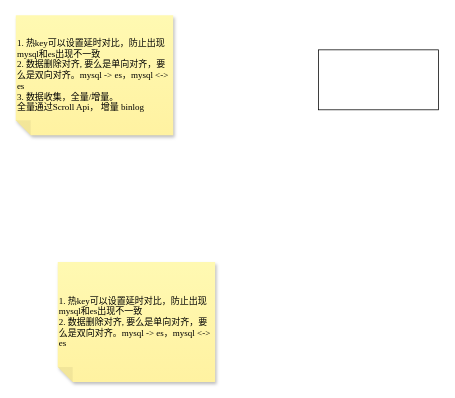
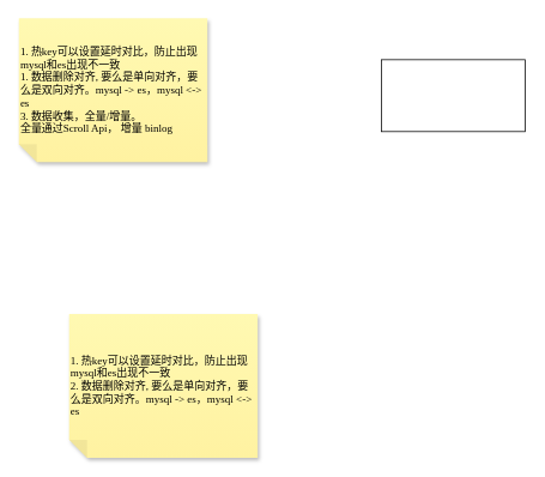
  <mxCell id="0" />
  <mxCell id="1" parent="0" />
  <mxCell id="2" value="" style="rounded=0;whiteSpace=wrap;html=1;fontFamily=Architects Daughter;fontSource=https%3A%2F%2Ffonts.googleapis.com%2Fcss%3Ffamily%3DArchitects%2BDaughter;" parent="1" vertex="1"><mxGeometry x="424" y="66" width="160" height="80" as="geometry" /></mxCell>
- <mxCell id="3" value="1. 热key可以设置延时对比，防止出现mysql和es出现不一致&lt;br&gt;2. 数据删除对齐, 要么是单向对齐，要么是双向对齐。mysql -&amp;gt; es，mysql &amp;lt;-&amp;gt; es&lt;div&gt;3. 数据收集，全量/增量。&lt;/div&gt;&lt;div&gt;全量通过Scroll Api， 增量 binlog&lt;/div&gt;" style="shape=note;whiteSpace=wrap;html=1;backgroundOutline=1;fontColor=#000000;darkOpacity=0.05;fillColor=#FFF9B2;strokeColor=none;fillStyle=solid;direction=west;gradientDirection=north;gradientColor=#FFF2A1;shadow=1;size=20;pointerEvents=1;fontFamily=Architects Daughter;fontSource=https%3A%2F%2Ffonts.googleapis.com%2Fcss%3Ffamily%3DArchitects%2BDaughter;align=left;" vertex="1" parent="1"><mxGeometry x="20" y="20" width="210" height="160" as="geometry" /></mxCell>
+ <mxCell id="3" value="1. 热key可以设置延时对比，防止出现mysql和es出现不一致&lt;br&gt;1. 数据删除对齐, 要么是单向对齐，要么是双向对齐。mysql -&amp;gt; es，mysql &amp;lt;-&amp;gt; es&lt;div&gt;3. 数据收集，全量/增量。&lt;/div&gt;&lt;div&gt;全量通过Scroll Api， 增量 binlog&lt;/div&gt;" style="shape=note;whiteSpace=wrap;html=1;backgroundOutline=1;fontColor=#000000;darkOpacity=0.05;fillColor=#FFF9B2;strokeColor=none;fillStyle=solid;direction=west;gradientDirection=north;gradientColor=#FFF2A1;shadow=1;size=20;pointerEvents=1;fontFamily=Architects Daughter;fontSource=https%3A%2F%2Ffonts.googleapis.com%2Fcss%3Ffamily%3DArchitects%2BDaughter;align=left;" vertex="1" parent="1"><mxGeometry x="20" y="20" width="210" height="160" as="geometry" /></mxCell>
  <mxCell id="4" value="1. 热key可以设置延时对比，防止出现mysql和es出现不一致&lt;br&gt;2. 数据删除对齐, 要么是单向对齐，要么是双向对齐。mysql -&amp;gt; es，mysql &amp;lt;-&amp;gt; es" style="shape=note;whiteSpace=wrap;html=1;backgroundOutline=1;fontColor=#000000;darkOpacity=0.05;fillColor=#FFF9B2;strokeColor=none;fillStyle=solid;direction=west;gradientDirection=north;gradientColor=#FFF2A1;shadow=1;size=20;pointerEvents=1;fontFamily=Architects Daughter;fontSource=https%3A%2F%2Ffonts.googleapis.com%2Fcss%3Ffamily%3DArchitects%2BDaughter;align=left;" vertex="1" parent="1"><mxGeometry x="76" y="349" width="210" height="160" as="geometry" /></mxCell>
